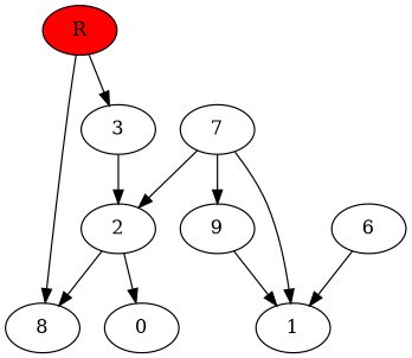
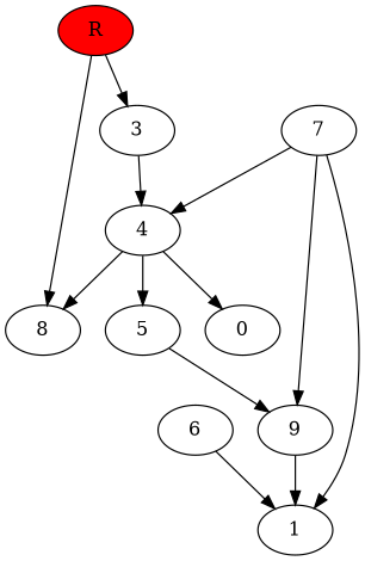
  digraph {
    n1 [label=0]
-   2
+   2 [label=4]
+   5
    8
    9
    3
    1
    6
    7
    R [fillcolor="#ff0000" style=filled]
    2 -> n1
+   2 -> 5
    2 -> 8
+   5 -> 9
    9 -> 1
    3 -> 2
    6 -> 1
    7 -> 2
    7 -> 9
    7 -> 1
    R -> 8
    R -> 3
  }
